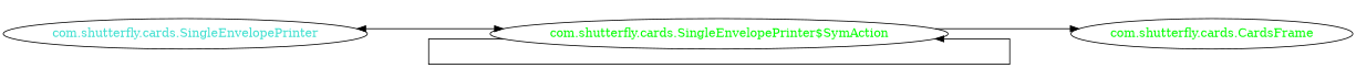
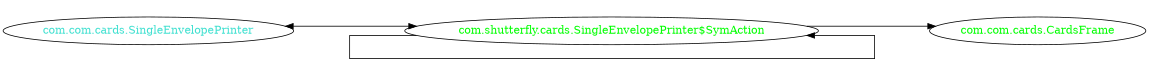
  digraph {
    concentrate=true
    rankdir=LR
    ranksep=2.0
    splines=ortho
    node [fontcolor=green]
    "com.shutterfly.cards.SingleEnvelopePrinter$SymAction"
-   "com.shutterfly.cards.CardsFrame"
-   "com.shutterfly.cards.SingleEnvelopePrinter" [fontcolor=turquoise]
+   "com.shutterfly.cards.CardsFrame" [label="com.com.cards.CardsFrame"]
+   "com.shutterfly.cards.SingleEnvelopePrinter" [fontcolor=turquoise label="com.com.cards.SingleEnvelopePrinter"]
    "com.shutterfly.cards.SingleEnvelopePrinter$SymAction" -> "com.shutterfly.cards.SingleEnvelopePrinter$SymAction"
    "com.shutterfly.cards.SingleEnvelopePrinter$SymAction" -> "com.shutterfly.cards.CardsFrame"
    "com.shutterfly.cards.SingleEnvelopePrinter" -> "com.shutterfly.cards.SingleEnvelopePrinter$SymAction" [dir=both]
  }
